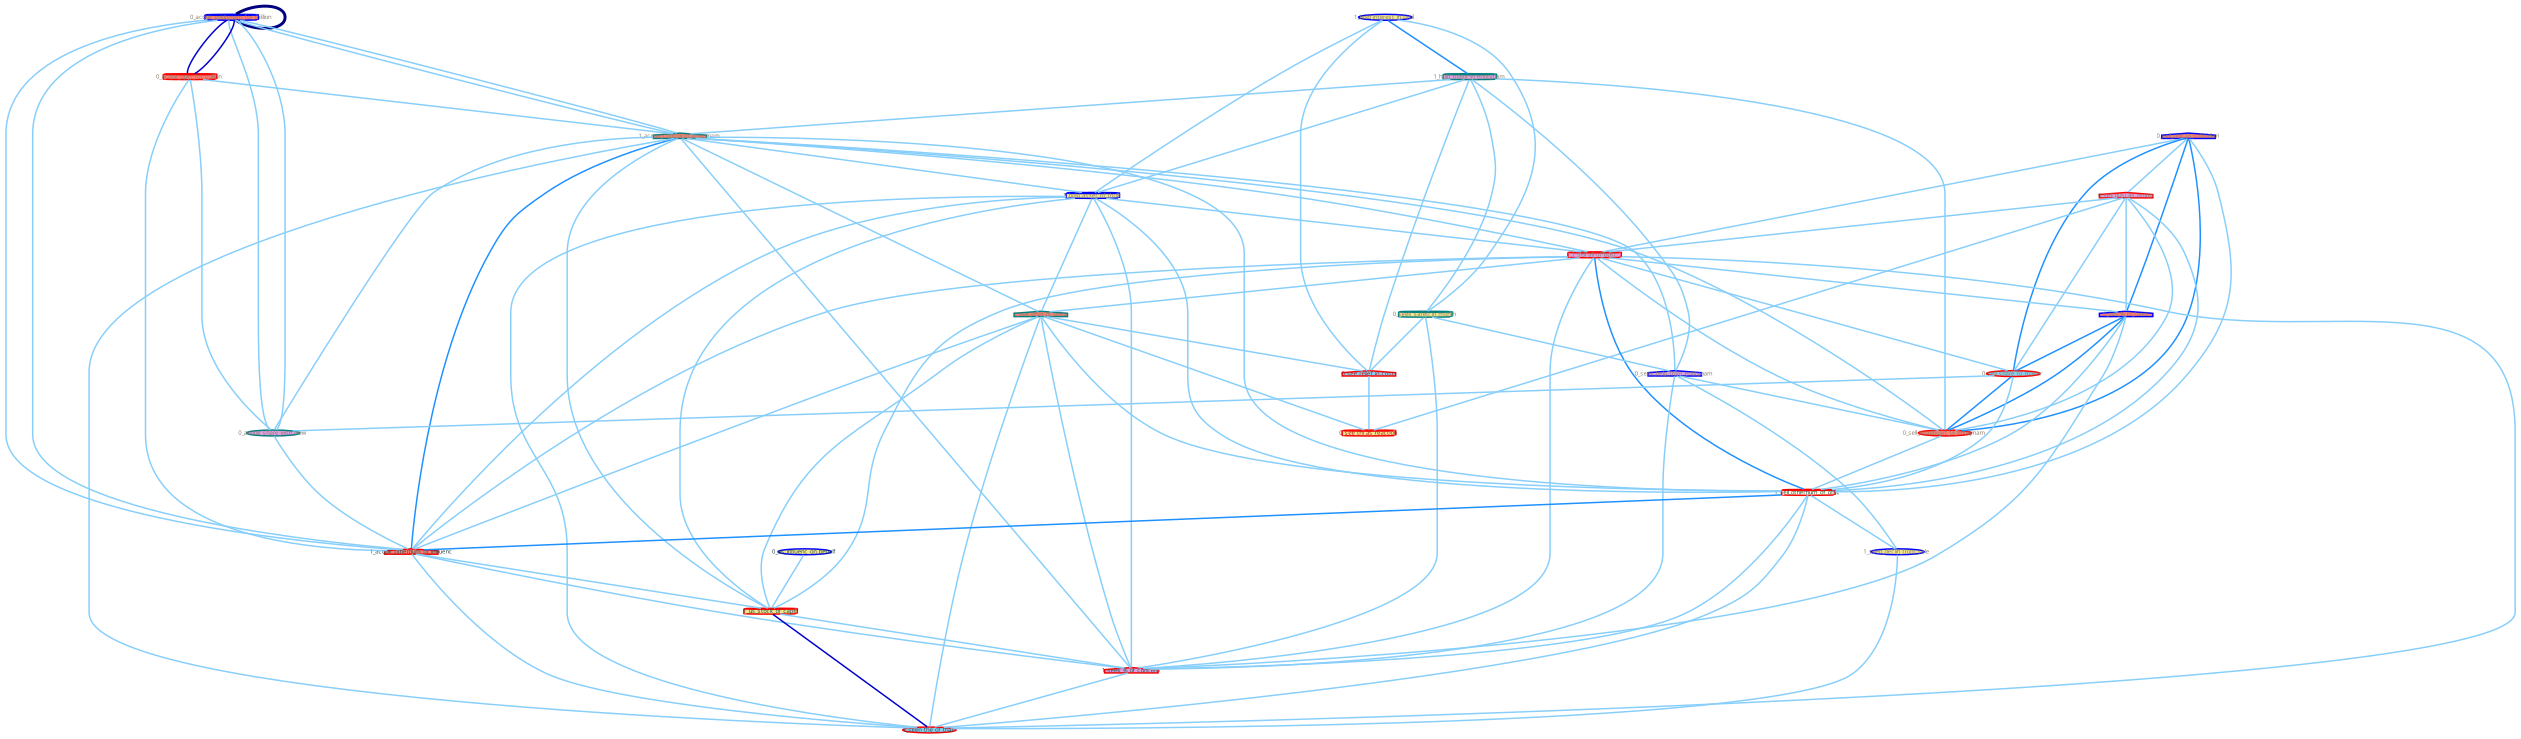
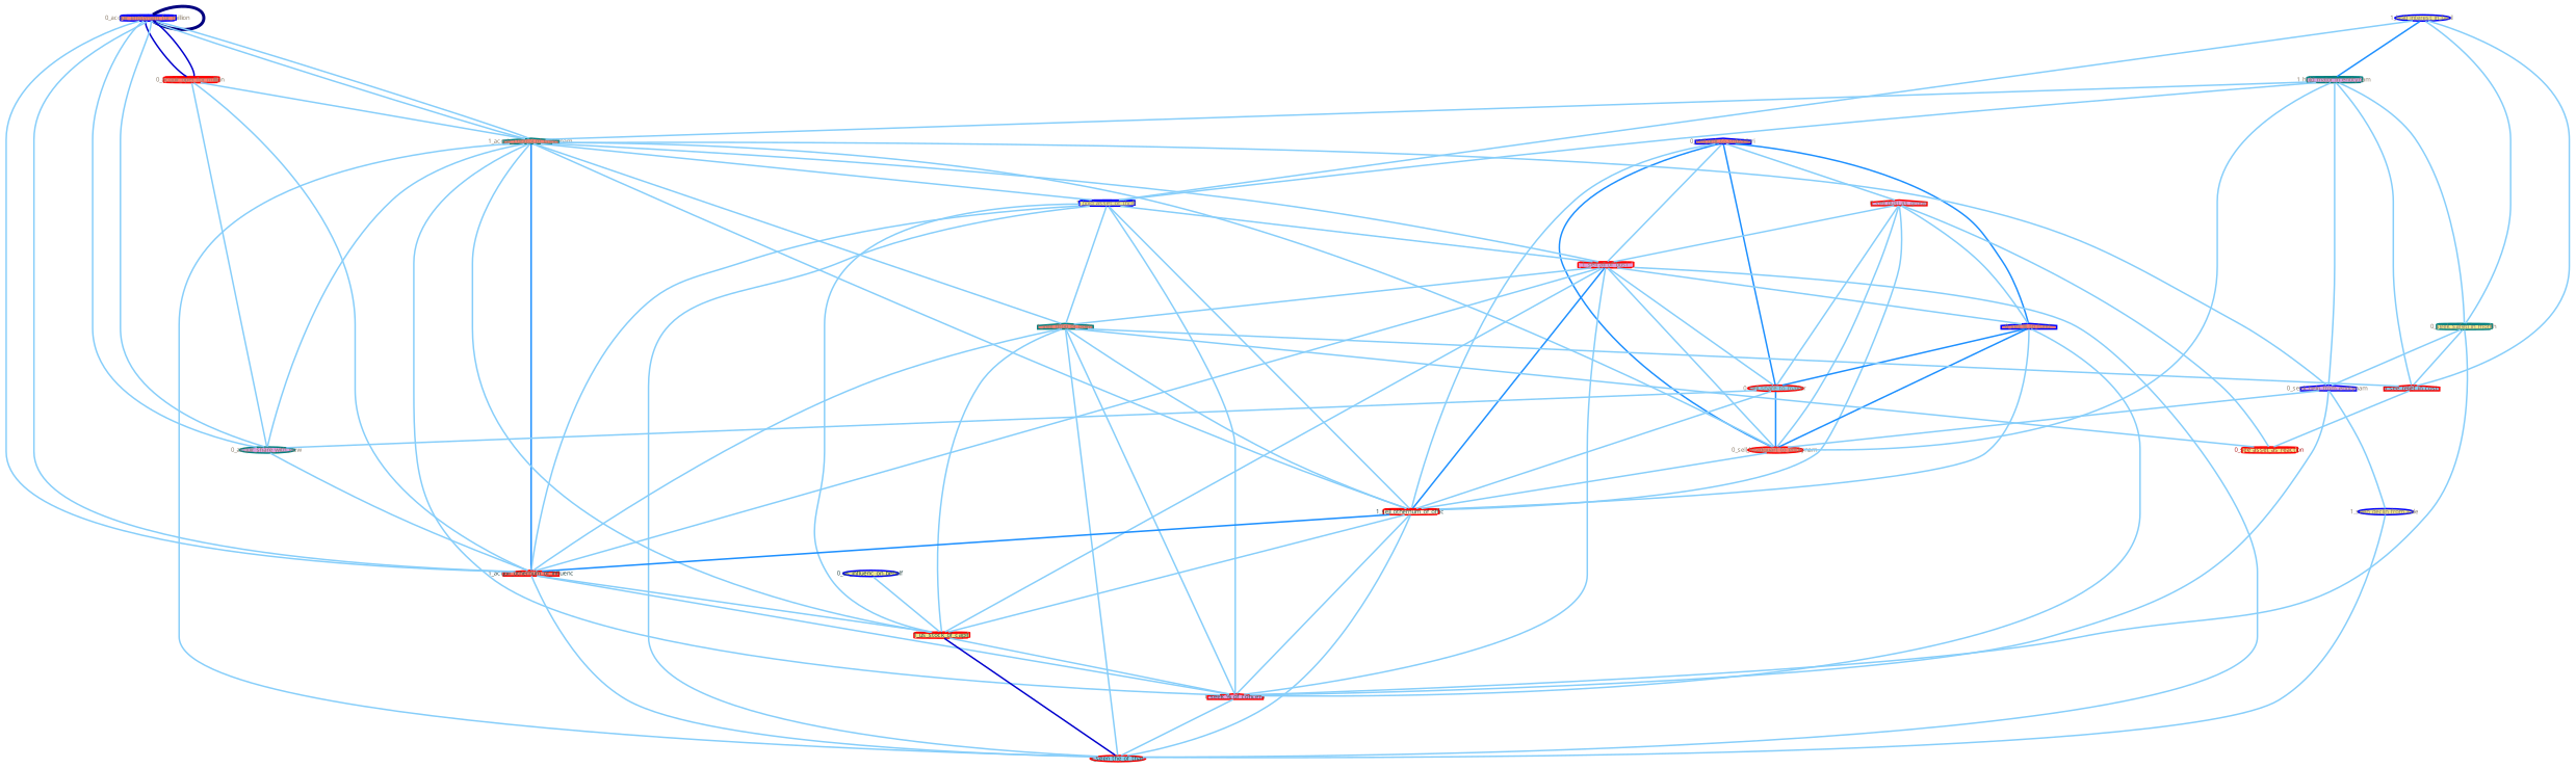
  graph {
    fontname="Noto Sans"
    node [color=red fillcolor=salmon fixedsize=true fontcolor="#8b7d6b" fontname="Noto Sans" fontsize=4 shape=cylinder style=filled]
    edge [color="#87cefa" fontname="Noto Sans" w=1]
    "0_acquir_entitynam_for_million " [color=blue height=.06 width=.5]
    "1_hold_interest_in_facil " [color=blue fillcolor=khaki height=.06 shape=ellipse width=.5]
    "0_acquir_oper_for_million " [height=.06 width=.5]
    "1_hold_major_in_entitynam " [color=teal fillcolor=plum height=.06 width=.5]
    "0_sell_unit_to_subsidiari " [color=blue height=.06 shape=house width=.5]
    "1_acquir_control_of_entitynam " [color=teal height=.06 shape=house width=.5]
    "0_sell_busi_as_group " [fillcolor=plum height=.06 shape=house width=.5]
    "1_hold_asset_of_thrift " [color=blue fillcolor=khaki height=.06 width=.5]
    "1_sell_all_of_busi " [fillcolor=plum height=.06 width=.5]
    "0_seek_safeti_in_month " [color=teal fillcolor=khaki height=.06 width=.5]
    "0_sell_%_to_fund " [color=blue height=.06 shape=house width=.5]
    "0_sell_share_to_maker " [fillcolor=skyblue height=.06 shape=ellipse width=.5]
    "1_see_drop_of_point " [color=teal height=.06 shape=house width=.5]
    "0_seek_help_from_entitynam " [color=blue fillcolor=plum height=.06 shape=house width=.5]
    "0_sell_headquart_to_entitynam " [height=.06 shape=ellipse width=.5]
    "1_seen_declin_from_sale " [color=blue fillcolor=khaki height=.06 shape=ellipse width=.5]
    "0_acquir_share_with_view " [color=teal fillcolor=plum height=.06 shape=ellipse width=.5]
    "0_see_relief_in_cost " [fillcolor=skyblue fontcolor="#b22222" height=.06 shape=house width=.5]
-   "0_see_thi_as_reaction " [fillcolor=khaki fontcolor="#b22222" height=.06 width=.5]
+   "0_see_thi_as_reaction " [fillcolor=khaki fontcolor="#b22222" height=.06 width=.5 label="0_see_asset_as_reaction"]
    n20 [fontcolor="#2f4f4f" height=.06 label="1_acquir_othernum_of_influenc" shape=house width=.5]
    "1_sell_othernum_of_offic " [fillcolor=lightyellow fontcolor="#2f4f4f" height=.06 width=.5]
    "1_us_stock_of_capit " [fillcolor=khaki fontcolor="#2f4f4f" height=.06 width=.5]
    "1_seek_%_of_concern " [fillcolor=plum fontcolor="#2f4f4f" height=.06 shape=house width=.5]
    "1_seen_the_of_that " [fillcolor=skyblue fontcolor="#2f4f4f" height=.06 shape=ellipse width=.5]
    "0_us_influenc_on_behalf " [color=blue fillcolor=khaki fontcolor="#2f4f4f" height=.06 shape=ellipse width=.5]
    subgraph sub_1 {
      "0_acquir_entitynam_for_million "
      "1_hold_interest_in_facil "
      "0_acquir_oper_for_million "
      "1_hold_major_in_entitynam "
      "0_sell_unit_to_subsidiari "
      "1_acquir_control_of_entitynam "
      "0_sell_busi_as_group "
      "1_hold_asset_of_thrift "
      "1_sell_all_of_busi "
      "0_seek_safeti_in_month "
      "0_sell_%_to_fund "
      "0_sell_share_to_maker "
      "1_see_drop_of_point "
      "0_seek_help_from_entitynam "
      "0_sell_headquart_to_entitynam "
      "1_seen_declin_from_sale "
      "0_acquir_share_with_view "
    }
    subgraph sub_2 {
      "0_see_relief_in_cost "
      "0_see_thi_as_reaction "
    }
    "0_acquir_entitynam_for_million " -- "0_acquir_entitynam_for_million " [color="#000080" style=bold w=4]
    "0_acquir_entitynam_for_million " -- "0_acquir_oper_for_million " [color="#0000cd" w=3]
    "0_acquir_entitynam_for_million " -- "1_acquir_control_of_entitynam "
    "0_acquir_entitynam_for_million " -- "0_acquir_share_with_view "
    "0_acquir_entitynam_for_million " -- n20
    "0_acquir_entitynam_for_million " -- n20
    "1_hold_interest_in_facil " -- "1_hold_major_in_entitynam " [color="#1e90ff" w=2]
    "1_hold_interest_in_facil " -- "1_hold_asset_of_thrift "
    "1_hold_interest_in_facil " -- "0_seek_safeti_in_month "
    "1_hold_interest_in_facil " -- "0_see_relief_in_cost "
    "0_acquir_oper_for_million " -- "0_acquir_entitynam_for_million " [color="#0000cd" w=3]
    "0_acquir_oper_for_million " -- "1_acquir_control_of_entitynam "
    "0_acquir_oper_for_million " -- "0_acquir_share_with_view "
    "0_acquir_oper_for_million " -- n20
    "1_hold_major_in_entitynam " -- "1_acquir_control_of_entitynam "
    "1_hold_major_in_entitynam " -- "1_hold_asset_of_thrift "
    "1_hold_major_in_entitynam " -- "0_seek_safeti_in_month "
    "1_hold_major_in_entitynam " -- "0_seek_help_from_entitynam "
    "1_hold_major_in_entitynam " -- "0_sell_headquart_to_entitynam "
    "1_hold_major_in_entitynam " -- "0_see_relief_in_cost "
    "0_sell_unit_to_subsidiari " -- "0_sell_busi_as_group "
    "0_sell_unit_to_subsidiari " -- "1_sell_all_of_busi "
    "0_sell_unit_to_subsidiari " -- "0_sell_%_to_fund " [color="#1e90ff" w=2]
    "0_sell_unit_to_subsidiari " -- "0_sell_share_to_maker " [color="#1e90ff" w=2]
    "0_sell_unit_to_subsidiari " -- "0_sell_headquart_to_entitynam " [color="#1e90ff" w=2]
    "0_sell_unit_to_subsidiari " -- "1_sell_othernum_of_offic "
    "1_acquir_control_of_entitynam " -- "0_acquir_entitynam_for_million "
    "1_acquir_control_of_entitynam " -- "1_hold_asset_of_thrift "
    "1_acquir_control_of_entitynam " -- "1_sell_all_of_busi "
    "1_acquir_control_of_entitynam " -- "1_see_drop_of_point "
    "1_acquir_control_of_entitynam " -- "0_seek_help_from_entitynam "
    "1_acquir_control_of_entitynam " -- "0_sell_headquart_to_entitynam "
    "1_acquir_control_of_entitynam " -- "0_acquir_share_with_view "
    "1_acquir_control_of_entitynam " -- n20 [color="#1e90ff" w=2]
    "1_acquir_control_of_entitynam " -- "1_sell_othernum_of_offic "
    "1_acquir_control_of_entitynam " -- "1_us_stock_of_capit "
    "1_acquir_control_of_entitynam " -- "1_seek_%_of_concern "
    "1_acquir_control_of_entitynam " -- "1_seen_the_of_that "
    "0_sell_busi_as_group " -- "1_sell_all_of_busi "
    "0_sell_busi_as_group " -- "0_sell_%_to_fund "
    "0_sell_busi_as_group " -- "0_sell_share_to_maker "
    "0_sell_busi_as_group " -- "0_sell_headquart_to_entitynam "
    "0_sell_busi_as_group " -- "0_see_thi_as_reaction "
    "0_sell_busi_as_group " -- "1_sell_othernum_of_offic "
    "1_hold_asset_of_thrift " -- "1_sell_all_of_busi "
    "1_hold_asset_of_thrift " -- "1_see_drop_of_point "
    "1_hold_asset_of_thrift " -- n20
    "1_hold_asset_of_thrift " -- "1_sell_othernum_of_offic "
    "1_hold_asset_of_thrift " -- "1_us_stock_of_capit "
    "1_hold_asset_of_thrift " -- "1_seek_%_of_concern "
    "1_hold_asset_of_thrift " -- "1_seen_the_of_that "
    "1_sell_all_of_busi " -- "0_sell_%_to_fund "
    "1_sell_all_of_busi " -- "0_sell_share_to_maker "
    "1_sell_all_of_busi " -- "1_see_drop_of_point "
    "1_sell_all_of_busi " -- "0_sell_headquart_to_entitynam "
    "1_sell_all_of_busi " -- n20
    "1_sell_all_of_busi " -- "1_sell_othernum_of_offic " [color="#1e90ff" w=2]
    "1_sell_all_of_busi " -- "1_us_stock_of_capit "
    "1_sell_all_of_busi " -- "1_seek_%_of_concern "
    "1_sell_all_of_busi " -- "1_seen_the_of_that "
    "0_seek_safeti_in_month " -- "0_seek_help_from_entitynam "
    "0_seek_safeti_in_month " -- "0_see_relief_in_cost "
    "0_seek_safeti_in_month " -- "1_seek_%_of_concern "
    "0_sell_%_to_fund " -- "0_sell_share_to_maker " [color="#1e90ff" w=2]
    "0_sell_%_to_fund " -- "0_sell_headquart_to_entitynam " [color="#1e90ff" w=2]
    "0_sell_%_to_fund " -- "1_sell_othernum_of_offic "
    "0_sell_%_to_fund " -- "1_seek_%_of_concern "
    "0_sell_share_to_maker " -- "0_sell_headquart_to_entitynam " [color="#1e90ff" w=2]
    "0_sell_share_to_maker " -- "0_acquir_share_with_view "
    "0_sell_share_to_maker " -- "1_sell_othernum_of_offic "
    "1_see_drop_of_point " -- "0_see_relief_in_cost "
    "1_see_drop_of_point " -- "0_see_thi_as_reaction "
    "1_see_drop_of_point " -- n20
    "1_see_drop_of_point " -- "1_sell_othernum_of_offic "
    "1_see_drop_of_point " -- "1_us_stock_of_capit "
    "1_see_drop_of_point " -- "1_seek_%_of_concern "
    "1_see_drop_of_point " -- "1_seen_the_of_that "
    "0_seek_help_from_entitynam " -- "0_sell_headquart_to_entitynam "
    "0_seek_help_from_entitynam " -- "1_seen_declin_from_sale "
    "0_seek_help_from_entitynam " -- "1_seek_%_of_concern "
    "0_sell_headquart_to_entitynam " -- "1_sell_othernum_of_offic "
    "1_seen_declin_from_sale " -- "1_seen_the_of_that "
    "0_acquir_share_with_view " -- "0_acquir_entitynam_for_million "
    "0_acquir_share_with_view " -- n20
    "0_see_relief_in_cost " -- "0_see_thi_as_reaction "
    n20 -- "1_us_stock_of_capit "
    n20 -- "1_seek_%_of_concern "
    n20 -- "1_seen_the_of_that "
    "1_sell_othernum_of_offic " -- n20 [color="#1e90ff" w=2]
-   "1_sell_othernum_of_offic " -- "1_seen_declin_from_sale "
+   "1_sell_othernum_of_offic " -- "1_us_stock_of_capit "
    "1_sell_othernum_of_offic " -- "1_seek_%_of_concern "
    "1_sell_othernum_of_offic " -- "1_seen_the_of_that "
    "1_us_stock_of_capit " -- "1_seek_%_of_concern "
    "1_us_stock_of_capit " -- "1_seen_the_of_that " [color="#0000cd"]
    "1_seek_%_of_concern " -- "1_seen_the_of_that "
    "0_us_influenc_on_behalf " -- "1_us_stock_of_capit "
  }
